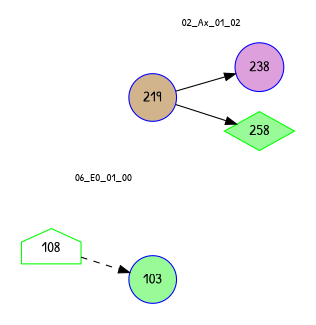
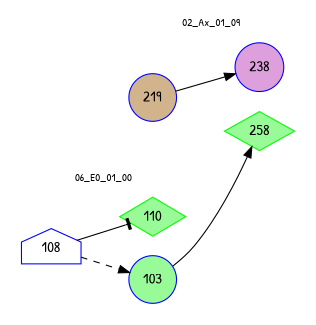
  digraph {
    fontname="Patrick Hand"
    rankdir=LR
    node [color=blue fillcolor=palegreen fontname="Patrick Hand" shape=circle style=filled]
    edge [arrowhead=normal color=black fontname="Patrick Hand" style=solid]
    n1 [fillcolor=tan label=219]
    n2 [color=green label=258 shape=diamond]
    n3 [fillcolor=plum label=238]
-   n4 [color=green fillcolor=white label=108 shape=house]
+   n4 [fillcolor=white label=108 shape=house]
    n5 [label=103]
+   n6 [color=green label=110 shape=diamond]
    subgraph cluster_1 {
      color=white
      fontsize=10
-     label="02_Ax_01_02"
+     label="02_Ax_01_09"
      n1
      n2
      n3
    }
    subgraph cluster_2 {
      color=white
      fontsize=10
      label="06_E0_01_00"
      n4
      n5
+     n6
    }
-   n1 -> n2
+   n5 -> n2
    n1 -> n3
    n4 -> n5 [style=dashed]
+   n4 -> n6 [arrowhead=tee]
  }
